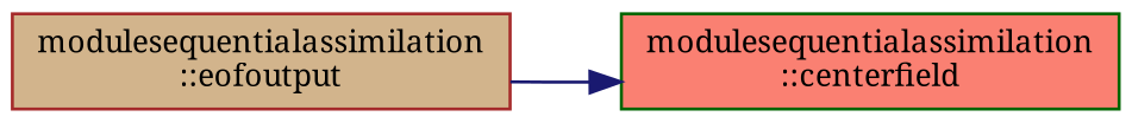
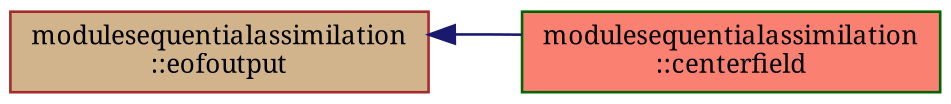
  digraph {
    rankdir=LR
    fontname="Noto Serif"
    node [fontname="Noto Serif" fontsize=10 shape=record style=filled]
    n1 [color=brown fillcolor=tan fontcolor=black height=0.2 label="modulesequentialassimilation\l::eofoutput" width=0.4]
    n2 [color=darkgreen fillcolor=salmon height=0.2 label="modulesequentialassimilation\l::centerfield" width=0.4]
-   n1 -> n2 [color=midnightblue fontname="Noto Serif" fontsize=10 labelfontname=Helvetica labelfontsize=10 style=solid arrowhead=normal]
+   n2 -> n1 [color=midnightblue fontname="Noto Serif" fontsize=10 labelfontname=Helvetica labelfontsize=10 style=solid arrowhead=normal]
  }
